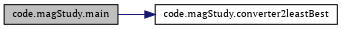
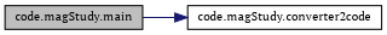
  digraph {
    rankdir=LR
    fontname="PT Serif"
    node [color=black fontname="PT Serif" fontsize=10 shape=record style=filled]
    n1 [fillcolor=grey75 fontcolor=black height=0.2 label="code.magStudy.main" width=0.4]
-   n2 [fillcolor=white height=0.2 label="code.magStudy.converter2leastBest" width=0.4]
+   n2 [fillcolor=white height=0.2 label="code.magStudy.converter2code" width=0.4]
    n1 -> n2 [color=midnightblue fontname="PT Serif" fontsize=10 labelfontname=Helvetica labelfontsize=10 style=solid]
  }
